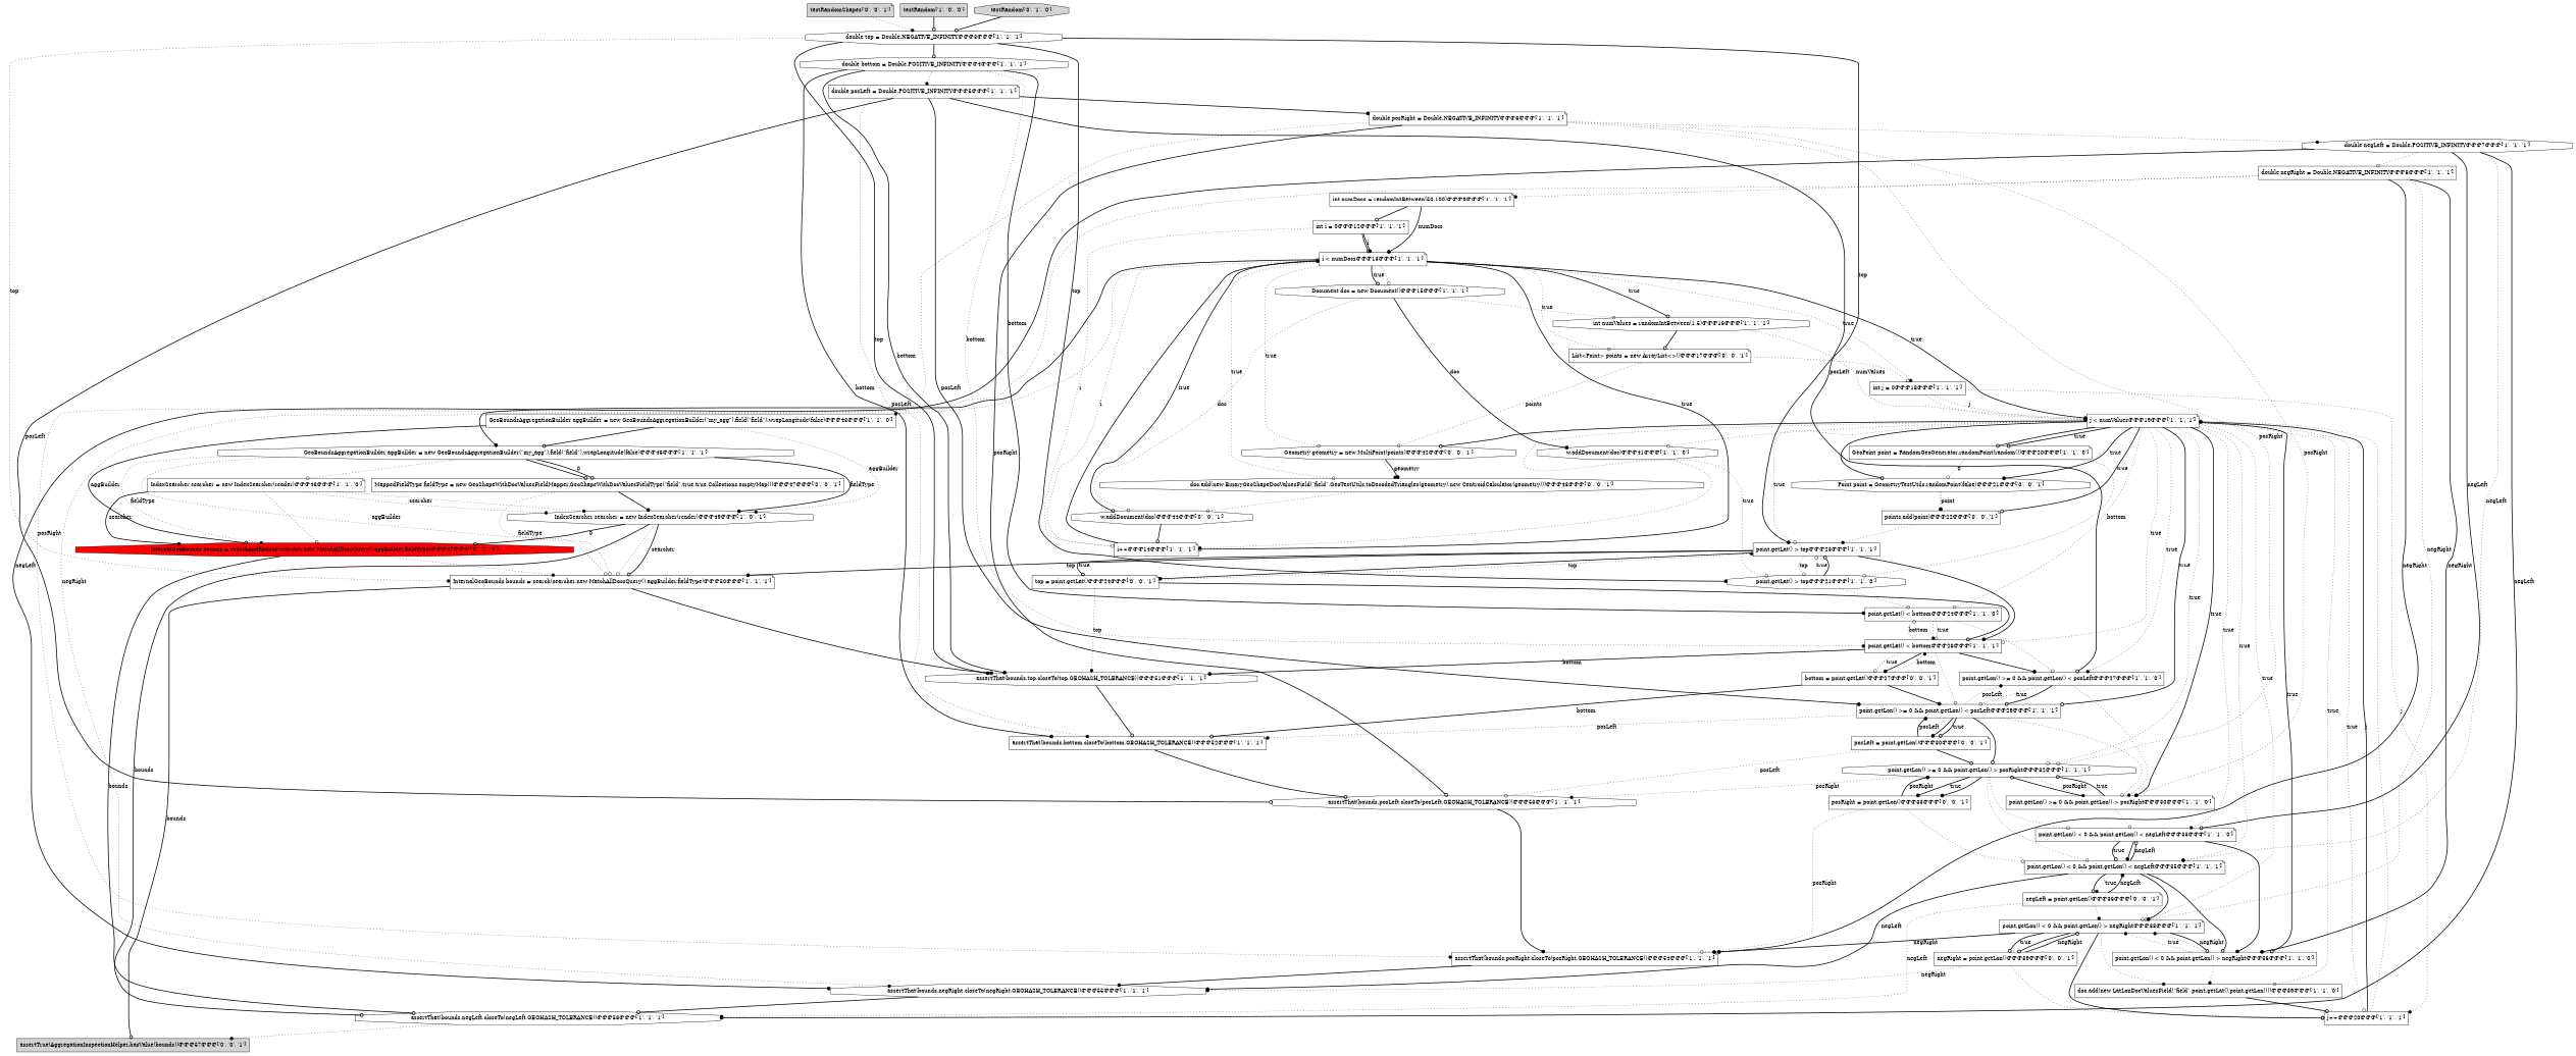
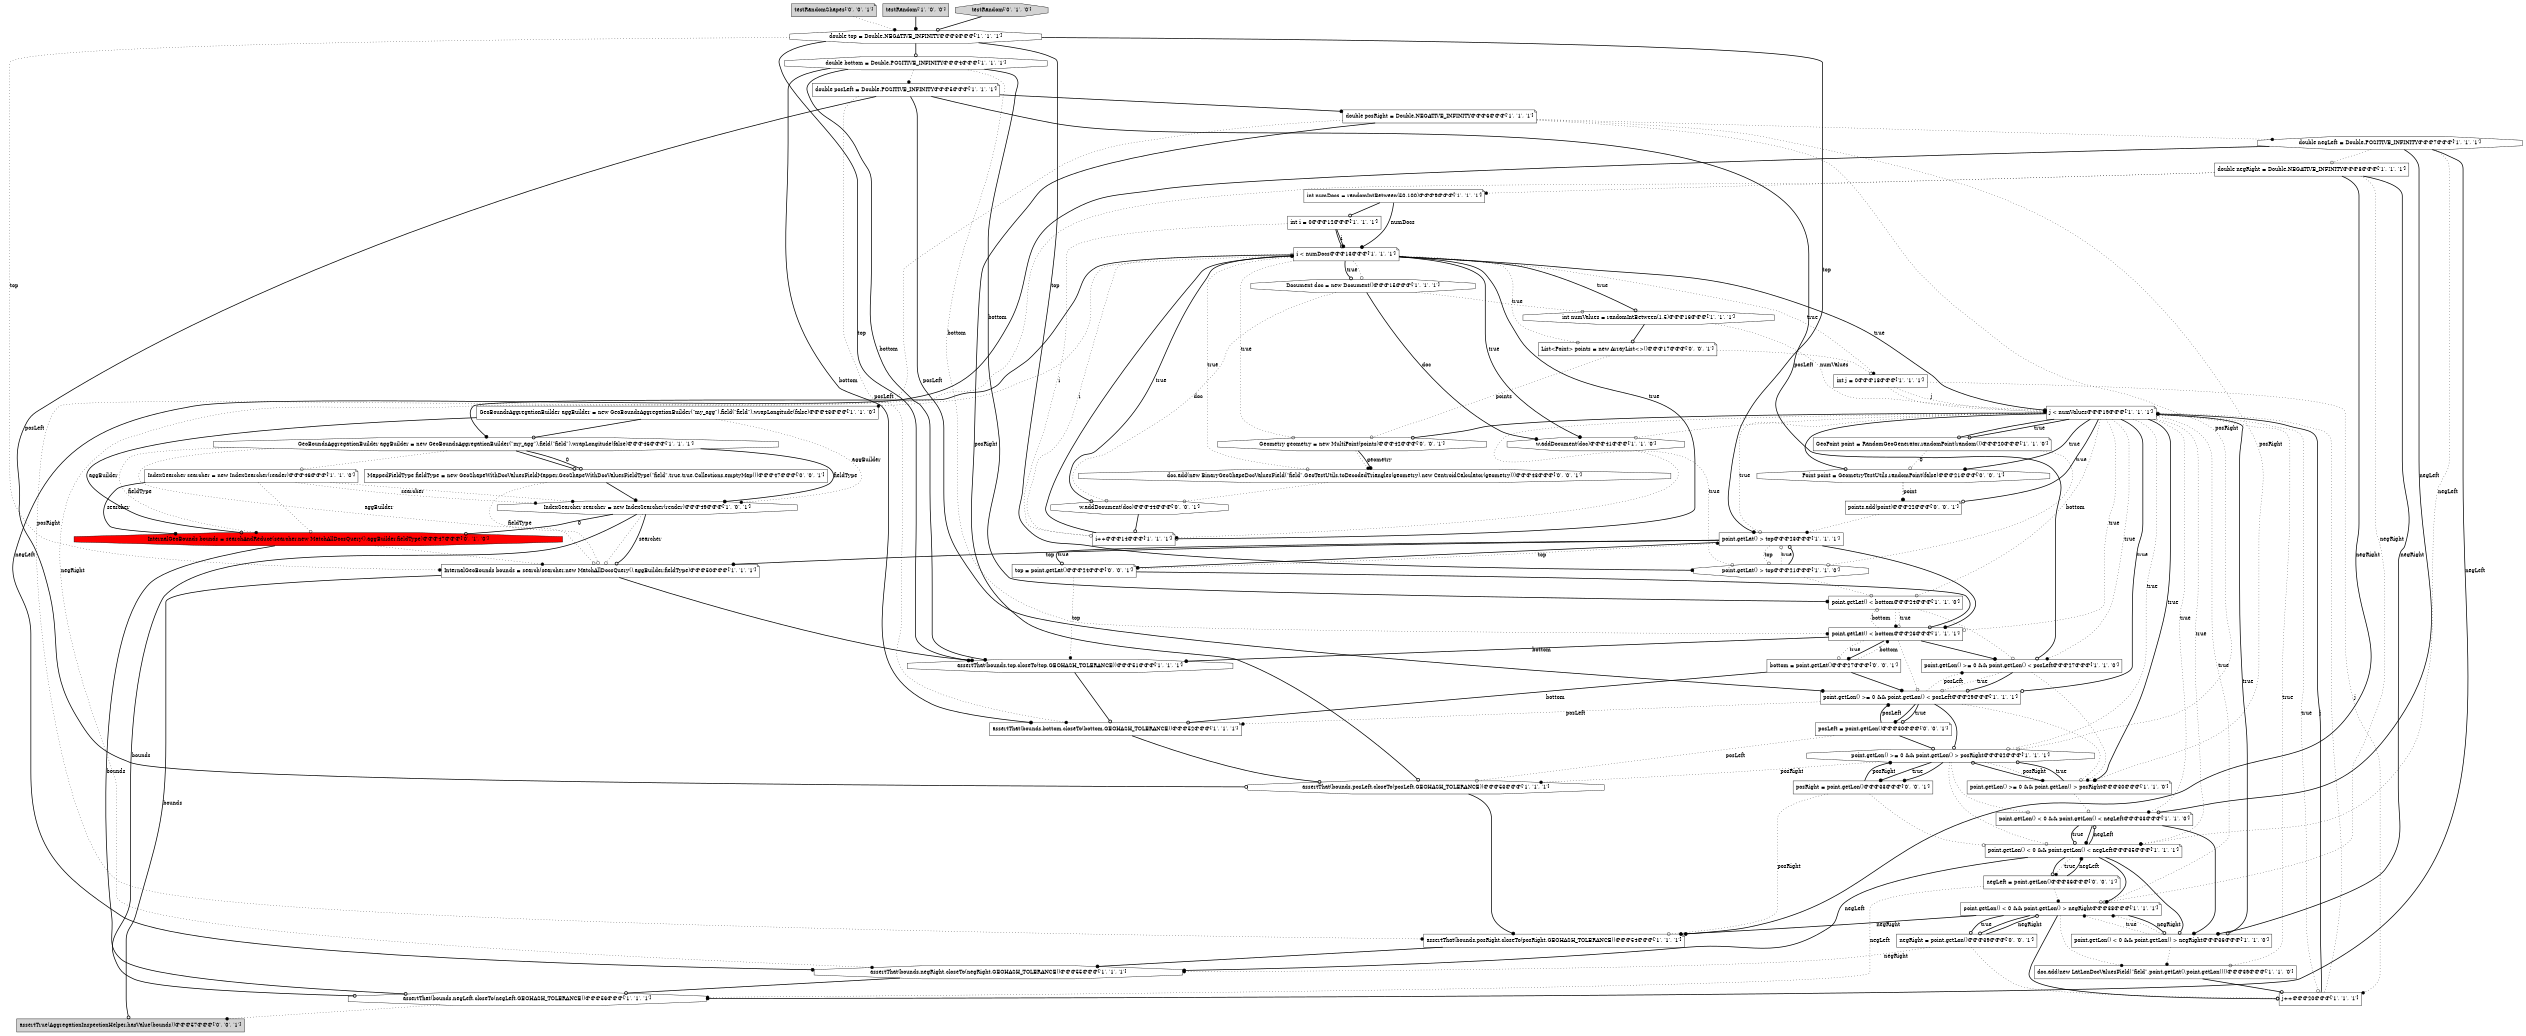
  digraph {
    node [fillcolor=white shape=note style=filled]
    edge [arrowhead=odot style=bold]
    n1 [fillcolor=lightgray label="assertTrue(AggregationInspectionHelper.hasValue(bounds))@@@57@@@['0', '0', '1']" shape=box]
    n2 [label="w.addDocument(doc)@@@44@@@['0', '0', '1']" shape=octagon]
    n3 [label="i++@@@14@@@['1', '1', '1']"]
    n4 [label="i < numDocs@@@13@@@['1', '1', '1']"]
    n5 [label="assertThat(bounds.bottom,closeTo(bottom,GEOHASH_TOLERANCE))@@@52@@@['1', '1', '1']"]
    n6 [label="assertThat(bounds.posLeft,closeTo(posLeft,GEOHASH_TOLERANCE))@@@53@@@['1', '1', '1']" shape=octagon]
    n7 [label="assertThat(bounds.posRight,closeTo(posRight,GEOHASH_TOLERANCE))@@@54@@@['1', '1', '1']"]
    n8 [label="point.getLat() > top@@@23@@@['1', '1', '1']" shape=box]
    n9 [label="point.getLat() > top@@@21@@@['1', '1', '0']" shape=octagon]
    n10 [label="point.getLat() < bottom@@@26@@@['1', '1', '1']" shape=box]
    n11 [label="InternalGeoBounds bounds = search(searcher,new MatchAllDocsQuery(),aggBuilder,fieldType)@@@50@@@['1', '1', '1']"]
    n12 [label="top = point.getLat()@@@24@@@['0', '0', '1']"]
    n13 [label="point.getLat() < bottom@@@24@@@['1', '1', '0']" shape=box]
    n14 [label="point.getLon() >= 0 && point.getLon() < posLeft@@@27@@@['1', '1', '0']" shape=box]
    n15 [label="point.getLon() >= 0 && point.getLon() < posLeft@@@29@@@['1', '1', '1']" shape=box]
    n16 [label="bottom = point.getLat()@@@27@@@['0', '0', '1']" shape=box]
    n17 [label="assertThat(bounds.top,closeTo(top,GEOHASH_TOLERANCE))@@@51@@@['1', '1', '1']" shape=octagon]
    n18 [label="assertThat(bounds.negRight,closeTo(negRight,GEOHASH_TOLERANCE))@@@55@@@['1', '1', '1']" shape=octagon]
    n19 [label="MappedFieldType fieldType = new GeoShapeWithDocValuesFieldMapper.GeoShapeWithDocValuesFieldType(\"field\",true,true,Collections.emptyMap())@@@47@@@['0', '0', '1']" shape=box]
    n20 [label="IndexSearcher searcher = new IndexSearcher(reader)@@@49@@@['1', '0', '1']" shape=octagon]
    n21 [label="assertThat(bounds.negLeft,closeTo(negLeft,GEOHASH_TOLERANCE))@@@56@@@['1', '1', '1']" shape=octagon]
    n22 [fillcolor=red label="InternalGeoBounds bounds = searchAndReduce(searcher,new MatchAllDocsQuery(),aggBuilder,fieldType)@@@47@@@['0', '1', '0']" shape=octagon]
    n23 [fillcolor=lightgray label="testRandomShapes['0', '0', '1']"]
    n24 [label="double top = Double.NEGATIVE_INFINITY@@@3@@@['1', '1', '1']" shape=octagon]
    n25 [label="double bottom = Double.POSITIVE_INFINITY@@@4@@@['1', '1', '1']" shape=octagon]
    n26 [label="point.getLon() >= 0 && point.getLon() > posRight@@@30@@@['1', '1', '0']"]
    n27 [label="point.getLon() < 0 && point.getLon() < negLeft@@@33@@@['1', '1', '0']"]
    n28 [label="point.getLon() >= 0 && point.getLon() > posRight@@@32@@@['1', '1', '1']" shape=octagon]
    n29 [label="posLeft = point.getLon()@@@30@@@['0', '0', '1']"]
    n30 [label="point.getLon() < 0 && point.getLon() < negLeft@@@35@@@['1', '1', '1']"]
    n31 [label="point.getLon() < 0 && point.getLon() > negRight@@@36@@@['1', '1', '0']" shape=box]
    n32 [label="point.getLon() < 0 && point.getLon() > negRight@@@38@@@['1', '1', '1']"]
    n33 [label="negLeft = point.getLon()@@@36@@@['0', '0', '1']"]
    n34 [label="doc.add(new LatLonDocValuesField(\"field\",point.getLat(),point.getLon()))@@@39@@@['1', '1', '0']" shape=box]
    n35 [label="GeoBoundsAggregationBuilder aggBuilder = new GeoBoundsAggregationBuilder(\"my_agg\").field(\"field\").wrapLongitude(false)@@@46@@@['1', '1', '1']" shape=octagon]
    n36 [label="List<Point> points = new ArrayList<>()@@@17@@@['0', '0', '1']"]
    n37 [label="doc.add(new BinaryGeoShapeDocValuesField(\"field\",GeoTestUtils.toDecodedTriangles(geometry),new CentroidCalculator(geometry)))@@@43@@@['0', '0', '1']" shape=octagon]
    n38 [label="j < numValues@@@19@@@['1', '1', '1']"]
    n39 [label="Document doc = new Document()@@@15@@@['1', '1', '1']" shape=octagon]
    n40 [label="int j = 0@@@18@@@['1', '1', '1']" shape=box]
    n41 [label="int numValues = randomIntBetween(1,5)@@@16@@@['1', '1', '1']" shape=octagon]
    n42 [label="w.addDocument(doc)@@@41@@@['1', '1', '0']" shape=octagon]
    n43 [label="Geometry geometry = new MultiPoint(points)@@@42@@@['0', '0', '1']" shape=octagon]
    n44 [label="GeoBoundsAggregationBuilder aggBuilder = new GeoBoundsAggregationBuilder(\"my_agg\").field(\"field\").wrapLongitude(false)@@@43@@@['1', '1', '0']" shape=box]
    n45 [label="IndexSearcher searcher = new IndexSearcher(reader)@@@46@@@['1', '1', '0']"]
    n46 [label="j++@@@20@@@['1', '1', '1']" shape=box]
    n47 [label="GeoPoint point = RandomGeoGenerator.randomPoint(random())@@@20@@@['1', '1', '0']"]
    n48 [label="Point point = GeometryTestUtils.randomPoint(false)@@@21@@@['0', '0', '1']" shape=octagon]
    n49 [label="points.add(point)@@@22@@@['0', '0', '1']"]
    n50 [label="double negRight = Double.NEGATIVE_INFINITY@@@8@@@['1', '1', '1']" shape=box]
    n51 [label="int numDocs = randomIntBetween(50,100)@@@9@@@['1', '1', '1']"]
    n52 [label="negRight = point.getLon()@@@39@@@['0', '0', '1']" shape=box]
    n53 [label="int i = 0@@@12@@@['1', '1', '1']" shape=box]
    n54 [label="posRight = point.getLon()@@@33@@@['0', '0', '1']" shape=box]
    n55 [label="double posRight = Double.NEGATIVE_INFINITY@@@6@@@['1', '1', '1']"]
    n56 [label="double negLeft = Double.POSITIVE_INFINITY@@@7@@@['1', '1', '1']" shape=octagon]
    n57 [label="double posLeft = Double.POSITIVE_INFINITY@@@5@@@['1', '1', '1']"]
    n58 [fillcolor=lightgray label="testRandom['1', '0', '0']" shape=box]
    n59 [fillcolor=lightgray label="testRandom['0', '1', '0']" shape=octagon]
    n2 -> n3
    n3 -> n4 [label=i style=dotted]
    n3 -> n4 [arrowhead=dot]
    n4 -> n2 [label=true]
    n4 -> n3 [label=true]
    n4 -> n35 [arrowhead=dot]
    n4 -> n36 [label=true style=dotted]
    n4 -> n37 [label=true style=dotted]
    n4 -> n38 [label=true]
    n4 -> n39 [label=true]
    n4 -> n39 [style=dotted]
    n4 -> n40 [arrowhead=dot label=true style=dotted]
    n4 -> n41 [label=true]
+   n4 -> n42 [arrowhead=dot label=true]
    n4 -> n43 [label=true style=dotted]
    n4 -> n44 [arrowhead=dot style=dotted]
    n5 -> n6
    n6 -> n7 [arrowhead=dot]
    n7 -> n18 [arrowhead=dot]
    n8 -> n9 [label=top style=dotted]
    n8 -> n10 [arrowhead=dot]
    n8 -> n11 [arrowhead=dot label=top]
    n8 -> n12 [label=true]
    n8 -> n12 [arrowhead=dot]
    n9 -> n8 [label=true style=dotted]
    n9 -> n8
    n9 -> n13 [style=dotted]
    n10 -> n13 [label=bottom style=dotted]
    n10 -> n14 [arrowhead=dot]
    n10 -> n15 [style=dotted]
    n10 -> n16 [label=true style=dotted]
    n10 -> n16 [arrowhead=dot]
    n10 -> n17 [arrowhead=dot label=bottom]
    n11 -> n1 [label=bounds]
    n11 -> n17 [arrowhead=dot]
    n12 -> n8 [arrowhead=dot label=top style=dotted]
    n12 -> n10
    n12 -> n17 [arrowhead=dot label=top style=dotted]
    n13 -> n10 [arrowhead=dot style=dotted]
    n13 -> n10 [label=true style=dotted]
    n13 -> n14 [style=dotted]
    n14 -> n15 [label=true style=dotted]
    n14 -> n15
    n14 -> n26 [arrowhead=dot style=dotted]
    n15 -> n5 [arrowhead=dot label=posLeft style=dotted]
    n15 -> n14 [arrowhead=dot label=posLeft style=dotted]
    n15 -> n26 [style=dotted]
    n15 -> n28
    n15 -> n29 [arrowhead=dot]
    n15 -> n29 [label=true]
    n16 -> n5 [label=bottom]
    n16 -> n10 [arrowhead=dot label=bottom style=dotted]
    n16 -> n15 [arrowhead=dot]
    n17 -> n5
    n18 -> n21
    n19 -> n11 [label=fieldType style=dotted]
    n19 -> n20 [arrowhead=dot]
    n20 -> n11 [label=searcher]
    n20 -> n11 [style=dotted]
    n20 -> n21 [label=bounds]
    n20 -> n22 [label=0]
    n21 -> n1 [arrowhead=dot style=dotted]
    n22 -> n11 [arrowhead=dot style=dotted]
    n22 -> n21 [label=bounds]
    n23 -> n24 [arrowhead=dot style=dotted]
    n24 -> n8 [arrowhead=dot label=top]
    n24 -> n9 [arrowhead=dot label=top]
    n24 -> n11 [arrowhead=dot label=top style=dotted]
    n24 -> n17 [arrowhead=dot label=top]
    n24 -> n25
    n25 -> n5 [arrowhead=dot label=bottom]
    n25 -> n10 [arrowhead=dot label=bottom style=dotted]
    n25 -> n13 [arrowhead=dot label=bottom]
    n25 -> n17 [arrowhead=dot label=bottom]
    n25 -> n57 [arrowhead=dot style=dotted]
    n26 -> n27 [style=dotted]
    n26 -> n28 [label=true]
    n26 -> n28
    n27 -> n30 [label=true]
    n27 -> n30 [arrowhead=dot]
    n27 -> n31 [arrowhead=dot]
    n28 -> n6 [arrowhead=dot label=posRight style=dotted]
    n28 -> n26 [arrowhead=dot label=posRight style=dotted]
    n28 -> n27 [style=dotted]
    n28 -> n30 [style=dotted]
    n28 -> n54 [arrowhead=dot label=true]
    n28 -> n54 [arrowhead=dot]
    n29 -> n6 [label=posLeft style=dotted]
    n29 -> n15 [arrowhead=dot label=posLeft]
    n29 -> n28
    n30 -> n18 [arrowhead=dot label=negLeft]
    n30 -> n27 [label=negLeft]
    n30 -> n31
    n30 -> n32 [arrowhead=dot]
    n30 -> n33
    n30 -> n33 [arrowhead=dot label=true style=dotted]
    n31 -> n32 [arrowhead=dot label=true style=dotted]
    n31 -> n32 [arrowhead=dot style=dotted]
    n31 -> n34 [arrowhead=dot style=dotted]
    n32 -> n7 [arrowhead=dot label=negRight]
    n32 -> n31 [label=negRight]
    n32 -> n34 [arrowhead=dot style=dotted]
    n32 -> n46
    n32 -> n52 [label=true]
    n32 -> n52
    n33 -> n21 [arrowhead=dot label=negLeft style=dotted]
    n33 -> n30 [arrowhead=dot label=negLeft]
    n33 -> n32 [arrowhead=dot style=dotted]
    n34 -> n46
    n35 -> n11 [label=aggBuilder style=dotted]
    n35 -> n19
    n35 -> n19 [label=0]
    n35 -> n20 [arrowhead=dot label=fieldType]
    n35 -> n22 [arrowhead=dot label=fieldType style=dotted]
    n35 -> n45 [style=dotted]
    n36 -> n40 [style=dotted]
    n36 -> n43 [label=points style=dotted]
    n37 -> n2 [style=dotted]
    n38 -> n8 [label=true style=dotted]
    n38 -> n9 [label=true style=dotted]
    n38 -> n10 [label=true style=dotted]
    n38 -> n13 [label=bottom style=dotted]
    n38 -> n14 [arrowhead=dot label=true style=dotted]
    n38 -> n15 [label=true]
    n38 -> n26 [arrowhead=dot label=true]
    n38 -> n27 [arrowhead=dot label=true style=dotted]
    n38 -> n28 [label=true style=dotted]
    n38 -> n30 [arrowhead=dot label=true style=dotted]
    n38 -> n31 [label=true]
    n38 -> n32 [label=true style=dotted]
    n38 -> n34 [label=true style=dotted]
    n38 -> n42 [style=dotted]
    n38 -> n43
    n38 -> n46 [label=true style=dotted]
    n38 -> n47
    n38 -> n47 [label=true]
    n38 -> n48 [arrowhead=dot label=true]
    n38 -> n48
    n38 -> n49 [label=true]
    n39 -> n2 [label=doc style=dotted]
    n39 -> n41 [style=dotted]
    n39 -> n42 [arrowhead=dot label=doc]
    n40 -> n38 [arrowhead=dot label=j style=dotted]
    n40 -> n38 [style=dotted]
    n40 -> n46 [arrowhead=dot label=j style=dotted]
    n41 -> n36
    n41 -> n38 [arrowhead=dot label=numValues style=dotted]
    n42 -> n3 [arrowhead=dot style=dotted]
    n43 -> n37 [arrowhead=dot style=dotted]
    n43 -> n37 [arrowhead=dot label=geometry]
    n44 -> n20 [arrowhead=dot label=aggBuilder style=dotted]
    n44 -> n22 [label=aggBuilder]
    n44 -> n35
    n45 -> n20 [arrowhead=dot style=dotted]
    n45 -> n20 [arrowhead=dot label=searcher style=dotted]
    n45 -> n22 [arrowhead=dot label=searcher]
    n45 -> n22 [style=dotted]
    n46 -> n38 [arrowhead=dot label=j]
    n46 -> n38 [style=dotted]
    n47 -> n9 [style=dotted]
    n47 -> n48 [label=0 style=dotted]
    n48 -> n49 [arrowhead=dot style=dotted]
    n48 -> n49 [arrowhead=dot label=point style=dotted]
    n49 -> n8 [arrowhead=dot style=dotted]
    n50 -> n7 [arrowhead=dot label=negRight]
    n50 -> n18 [arrowhead=dot label=negRight style=dotted]
    n50 -> n31 [arrowhead=dot label=negRight]
    n50 -> n32 [label=negRight style=dotted]
    n50 -> n51 [arrowhead=dot style=dotted]
    n51 -> n4 [arrowhead=dot label=numDocs]
    n51 -> n53
    n52 -> n18 [arrowhead=dot label=negRight style=dotted]
    n52 -> n32 [label=negRight]
    n52 -> n46 [style=dotted]
    n53 -> n3 [label=i style=dotted]
    n53 -> n4 [arrowhead=dot label=i]
    n53 -> n4
    n54 -> n7 [label=posRight style=dotted]
    n54 -> n28 [arrowhead=dot label=posRight]
    n54 -> n30 [style=dotted]
    n55 -> n6 [label=posRight]
    n55 -> n7 [arrowhead=dot label=posRight style=dotted]
    n55 -> n26 [label=posRight style=dotted]
    n55 -> n28 [label=posRight style=dotted]
    n55 -> n56 [arrowhead=dot style=dotted]
    n56 -> n18 [arrowhead=dot label=negLeft]
    n56 -> n21 [arrowhead=dot label=negLeft]
    n56 -> n27 [label=negLeft]
    n56 -> n30 [arrowhead=dot label=negLeft style=dotted]
    n56 -> n50 [style=dotted]
    n57 -> n5 [arrowhead=dot label=posLeft style=dotted]
    n57 -> n6 [label=posLeft]
    n57 -> n14 [label=posLeft]
    n57 -> n15 [arrowhead=dot label=posLeft]
    n57 -> n55 [arrowhead=dot]
-   n58 -> n24
+   n58 -> n24 [arrowhead=dot]
    n59 -> n24
  }
